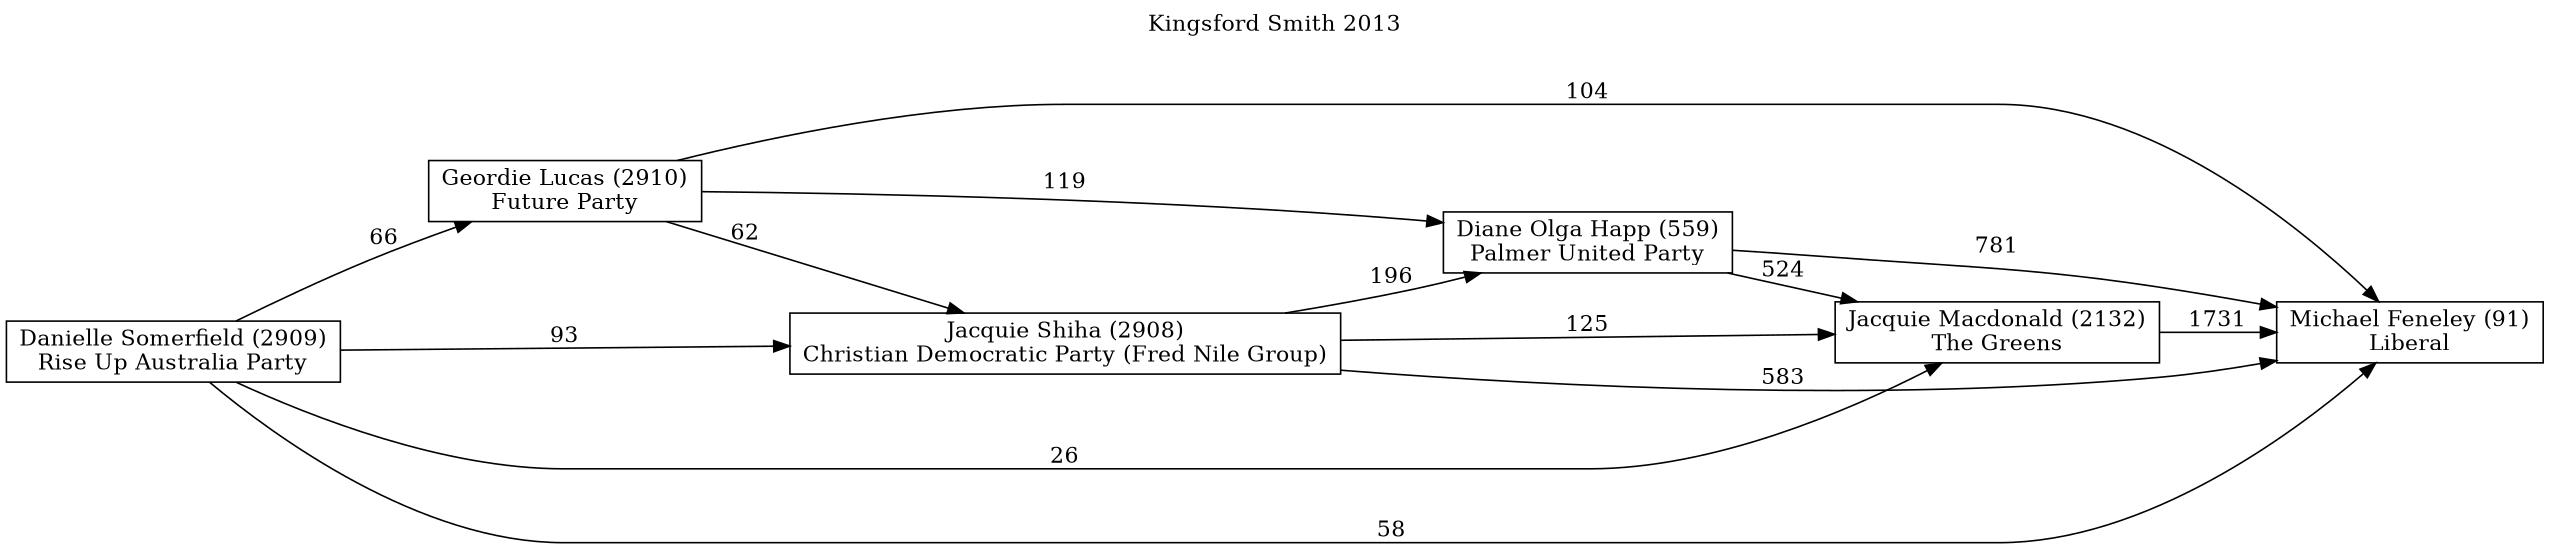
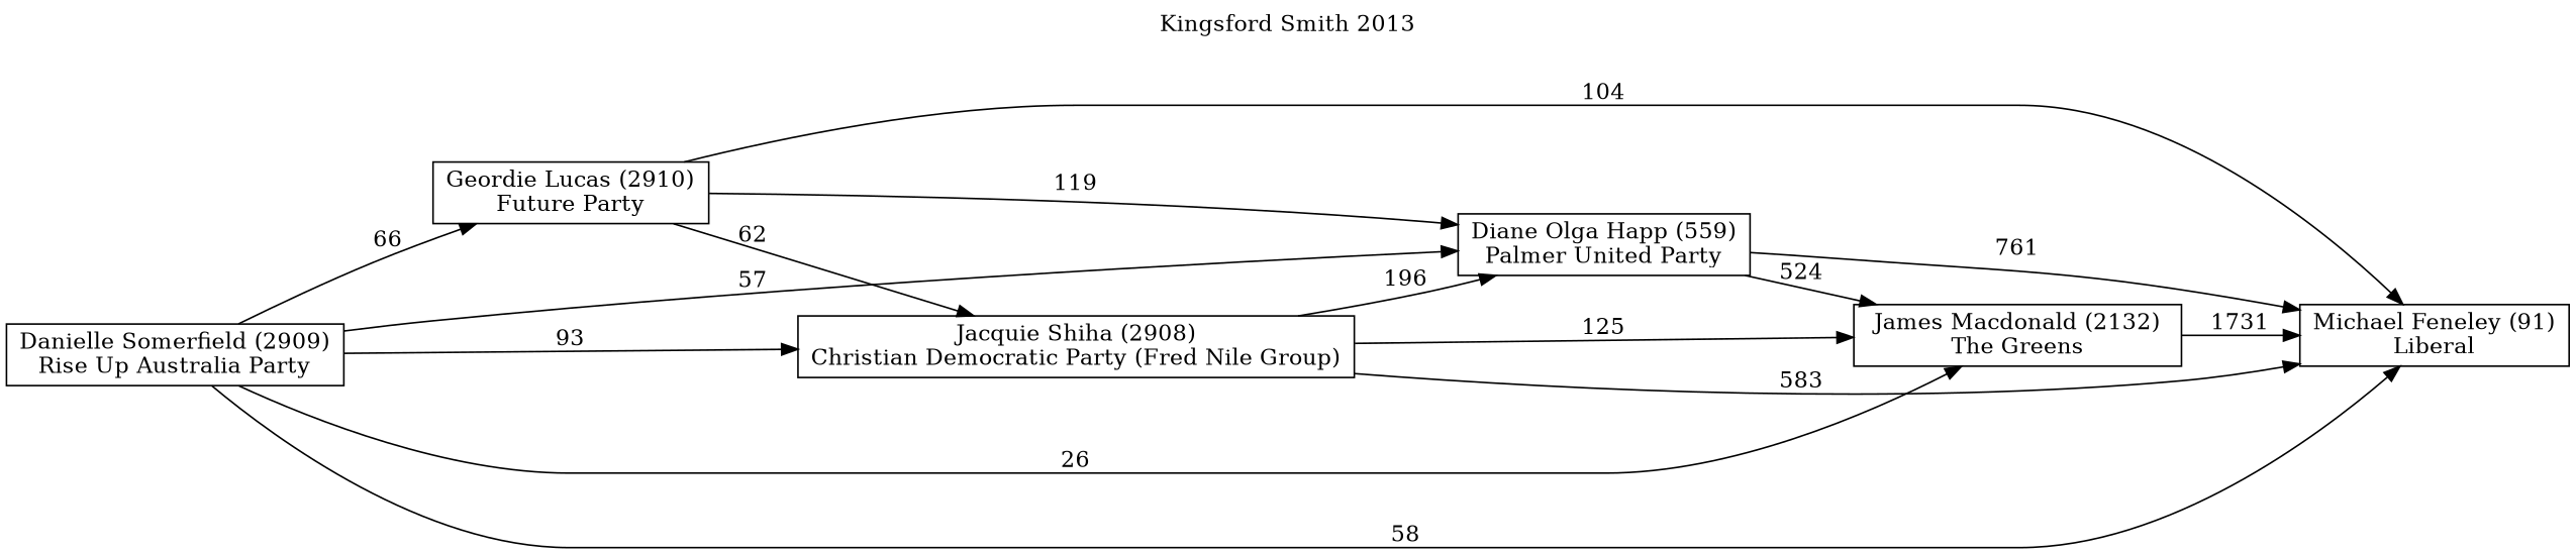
  digraph {
    label="Kingsford Smith 2013"
    labelloc=t
    mclimit=10
    rankdir=LR
    node [shape=box]
    n1 [label="Michael Feneley (91)\nLiberal"]
-   n2 [label="Jacquie Macdonald (2132)\nThe Greens"]
+   n2 [label="James Macdonald (2132)\nThe Greens"]
    n3 [label="Diane Olga Happ (559)\nPalmer United Party"]
    n4 [label="Jacquie Shiha (2908)\nChristian Democratic Party (Fred Nile Group)"]
    n5 [label="Geordie Lucas (2910)\nFuture Party"]
    n6 [label="Danielle Somerfield (2909)\nRise Up Australia Party"]
    n2 -> n1 [label=1731]
-   n3 -> n1 [label=781]
+   n3 -> n1 [label=761]
    n3 -> n2 [label=524]
    n4 -> n1 [label=583]
    n4 -> n2 [label=125]
    n4 -> n3 [label=196]
    n5 -> n1 [label=104]
    n5 -> n3 [label=119]
    n5 -> n4 [label=62]
    n6 -> n1 [label=58]
    n6 -> n2 [label=26]
+   n6 -> n3 [label=57]
    n6 -> n4 [label=93]
    n6 -> n5 [label=66]
  }
